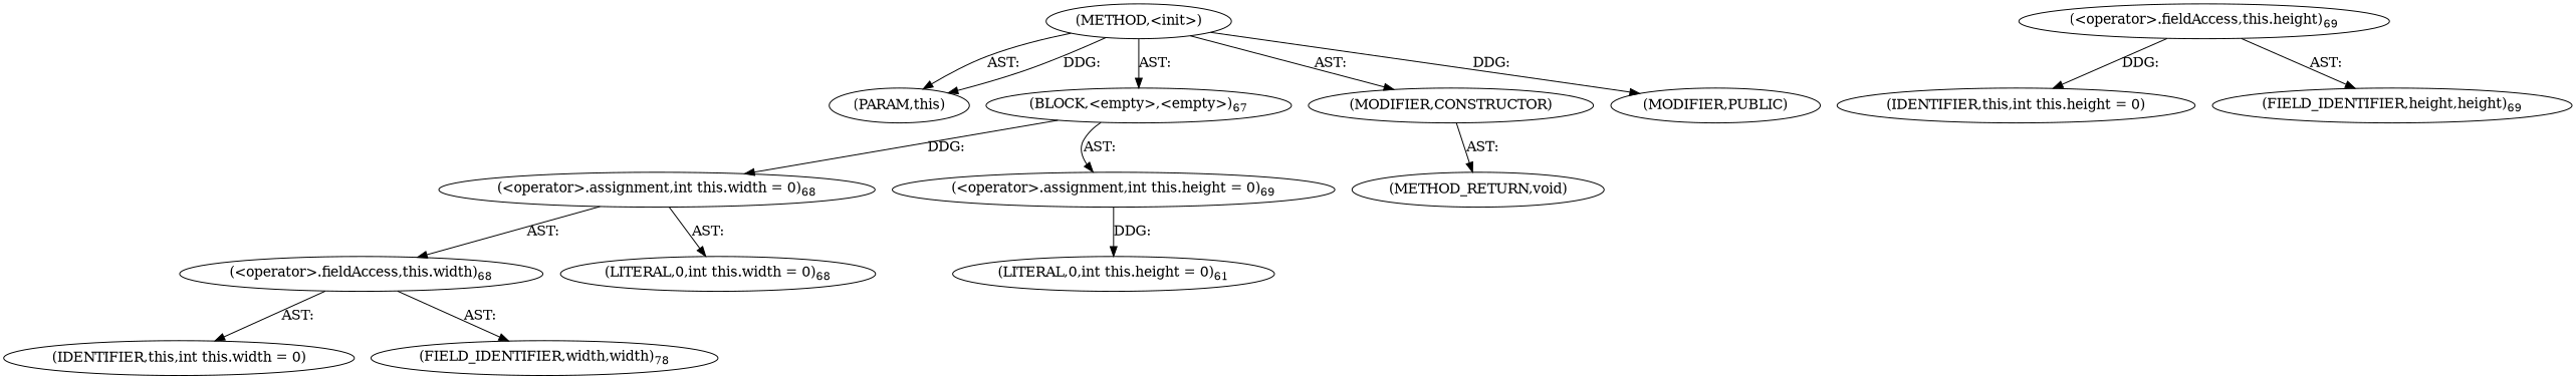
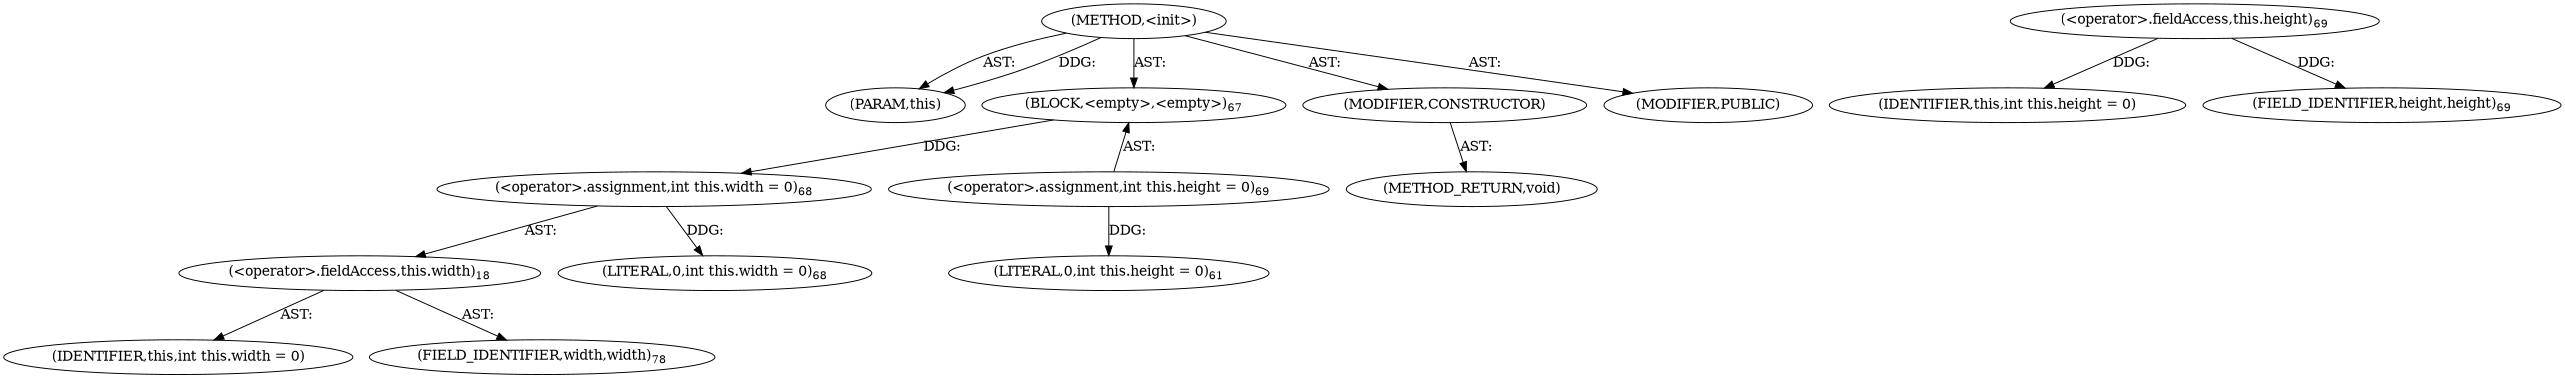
  digraph {
    n1 [label=<(METHOD,&lt;init&gt;)>]
    n2 [label=<(PARAM,this)>]
    n3 [label=<(BLOCK,&lt;empty&gt;,&lt;empty&gt;)<SUB>67</SUB>>]
    n4 [label=<(MODIFIER,CONSTRUCTOR)>]
    n5 [label=<(MODIFIER,PUBLIC)>]
    n6 [label=<(&lt;operator&gt;.assignment,int this.width = 0)<SUB>68</SUB>>]
    n7 [label=<(&lt;operator&gt;.assignment,int this.height = 0)<SUB>69</SUB>>]
    n8 [label=<(METHOD_RETURN,void)>]
-   n9 [label=<(&lt;operator&gt;.fieldAccess,this.width)<SUB>68</SUB>>]
+   n9 [label=<(&lt;operator&gt;.fieldAccess,this.width)<SUB>18</SUB>>]
    n10 [label=<(LITERAL,0,int this.width = 0)<SUB>68</SUB>>]
    n11 [label=<(LITERAL,0,int this.height = 0)<SUB>61</SUB>>]
    n12 [label=<(IDENTIFIER,this,int this.width = 0)>]
    n13 [label=<(FIELD_IDENTIFIER,width,width)<SUB>78</SUB>>]
    n14 [label=<(&lt;operator&gt;.fieldAccess,this.height)<SUB>69</SUB>>]
    n15 [label=<(IDENTIFIER,this,int this.height = 0)>]
    n16 [label=<(FIELD_IDENTIFIER,height,height)<SUB>69</SUB>>]
    n1 -> n2 [label="AST: "]
    n1 -> n2 [label="DDG: "]
    n1 -> n3 [label="AST: "]
    n1 -> n4 [label="AST: "]
-   n1 -> n5 [label="DDG: "]
+   n1 -> n5 [label="AST: "]
    n3 -> n6 [label="DDG: "]
-   n3 -> n7 [label="AST: "]
+   n7 -> n3 [label="AST: "]
    n4 -> n8 [label="AST: "]
    n6 -> n9 [label="AST: "]
-   n6 -> n10 [label="AST: "]
+   n6 -> n10 [label="DDG: "]
    n7 -> n11 [label="DDG: "]
    n9 -> n12 [label="AST: "]
    n9 -> n13 [label="AST: "]
    n14 -> n15 [label="DDG: "]
-   n14 -> n16 [label="AST: "]
+   n14 -> n16 [label="DDG: "]
  }
